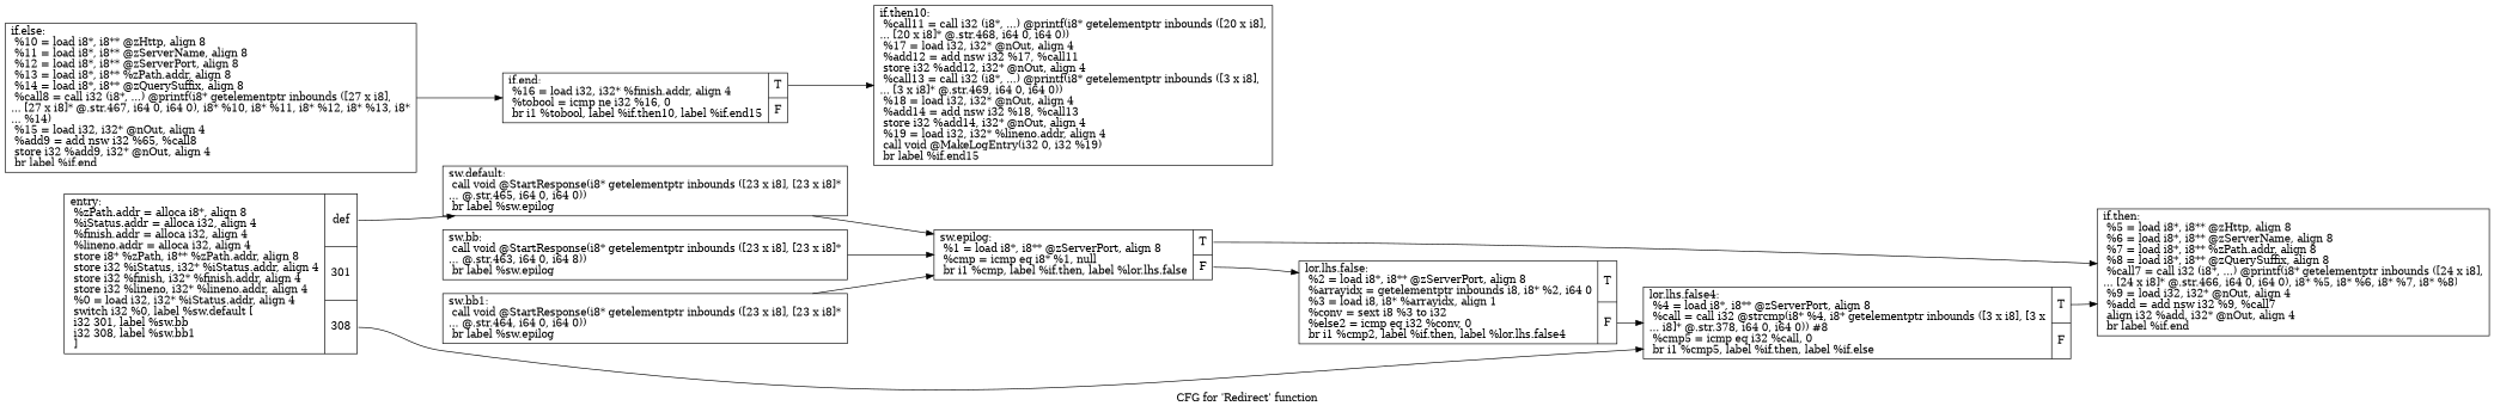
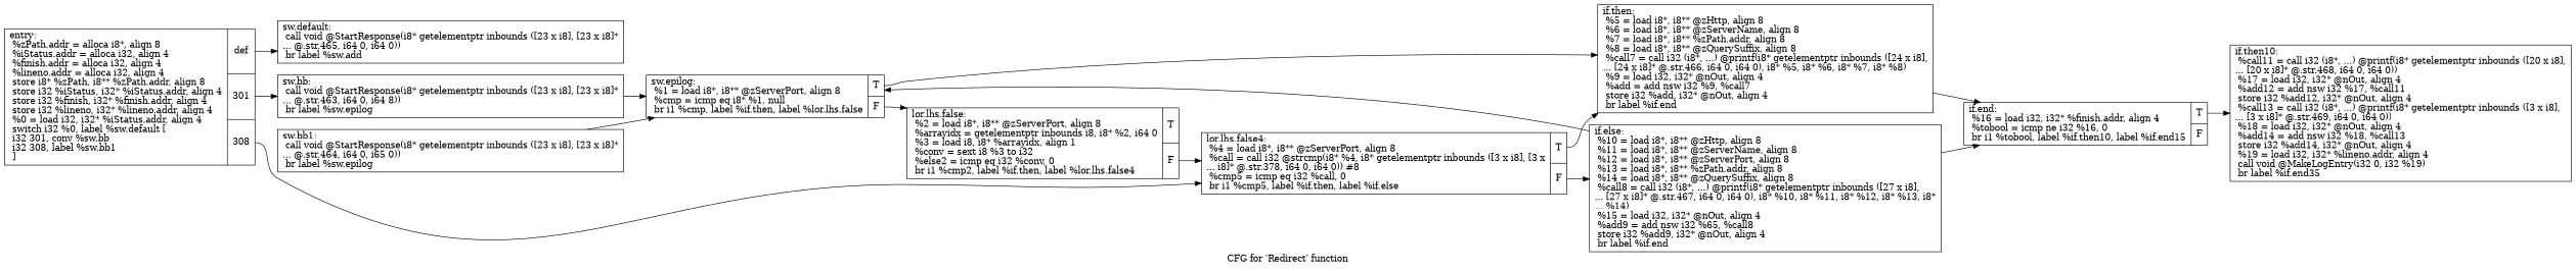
  digraph {
    label="CFG for 'Redirect' function"
    rankdir=LR
    node [shape=record]
-   n1 [label="{entry:\l  %zPath.addr = alloca i8*, align 8\l  %iStatus.addr = alloca i32, align 4\l  %finish.addr = alloca i32, align 4\l  %lineno.addr = alloca i32, align 4\l  store i8* %zPath, i8** %zPath.addr, align 8\l  store i32 %iStatus, i32* %iStatus.addr, align 4\l  store i32 %finish, i32* %finish.addr, align 4\l  store i32 %lineno, i32* %lineno.addr, align 4\l  %0 = load i32, i32* %iStatus.addr, align 4\l  switch i32 %0, label %sw.default [\l    i32 301, label %sw.bb\l    i32 308, label %sw.bb1\l  ]\l|{<s0>def|<s1>301|<s2>308}}"]
-   n2 [label="{sw.default:                                       \l  call void @StartResponse(i8* getelementptr inbounds ([23 x i8], [23 x i8]*\l... @.str.465, i64 0, i64 0))\l  br label %sw.epilog\l}"]
+   n1 [label="{entry:\l  %zPath.addr = alloca i8*, align 8\l  %iStatus.addr = alloca i32, align 4\l  %finish.addr = alloca i32, align 4\l  %lineno.addr = alloca i32, align 4\l  store i8* %zPath, i8** %zPath.addr, align 8\l  store i32 %iStatus, i32* %iStatus.addr, align 4\l  store i32 %finish, i32* %finish.addr, align 4\l  store i32 %lineno, i32* %lineno.addr, align 4\l  %0 = load i32, i32* %iStatus.addr, align 4\l  switch i32 %0, label %sw.default [\l    i32 301, conv %sw.bb\l    i32 308, label %sw.bb1\l  ]\l|{<s0>def|<s1>301|<s2>308}}"]
+   n2 [label="{sw.default:                                       \l  call void @StartResponse(i8* getelementptr inbounds ([23 x i8], [23 x i8]*\l... @.str.465, i64 0, i64 0))\l  br label %sw.add\l}"]
    n3 [label="{sw.bb:                                            \l  call void @StartResponse(i8* getelementptr inbounds ([23 x i8], [23 x i8]*\l... @.str.463, i64 0, i64 8))\l  br label %sw.epilog\l}"]
    n4 [label="{lor.lhs.false4:                                   \l  %4 = load i8*, i8** @zServerPort, align 8\l  %call = call i32 @strcmp(i8* %4, i8* getelementptr inbounds ([3 x i8], [3 x\l... i8]* @.str.378, i64 0, i64 0)) #8\l  %cmp5 = icmp eq i32 %call, 0\l  br i1 %cmp5, label %if.then, label %if.else\l|{<s0>T|<s1>F}}"]
    n5 [label="{sw.epilog:                                        \l  %1 = load i8*, i8** @zServerPort, align 8\l  %cmp = icmp eq i8* %1, null\l  br i1 %cmp, label %if.then, label %lor.lhs.false\l|{<s0>T|<s1>F}}"]
-   n6 [label="{sw.bb1:                                           \l  call void @StartResponse(i8* getelementptr inbounds ([23 x i8], [23 x i8]*\l... @.str.464, i64 0, i64 0))\l  br label %sw.epilog\l}"]
-   n7 [label="{if.then:                                          \l  %5 = load i8*, i8** @zHttp, align 8\l  %6 = load i8*, i8** @zServerName, align 8\l  %7 = load i8*, i8** %zPath.addr, align 8\l  %8 = load i8*, i8** @zQuerySuffix, align 8\l  %call7 = call i32 (i8*, ...) @printf(i8* getelementptr inbounds ([24 x i8],\l... [24 x i8]* @.str.466, i64 0, i64 0), i8* %5, i8* %6, i8* %7, i8* %8)\l  %9 = load i32, i32* @nOut, align 4\l  %add = add nsw i32 %9, %call7\l  align i32 %add, i32* @nOut, align 4\l  br label %if.end\l}"]
+   n6 [label="{sw.bb1:                                           \l  call void @StartResponse(i8* getelementptr inbounds ([23 x i8], [23 x i8]*\l... @.str.464, i64 0, i65 0))\l  br label %sw.epilog\l}"]
+   n7 [label="{if.then:                                          \l  %5 = load i8*, i8** @zHttp, align 8\l  %6 = load i8*, i8** @zServerName, align 8\l  %7 = load i8*, i8** %zPath.addr, align 8\l  %8 = load i8*, i8** @zQuerySuffix, align 8\l  %call7 = call i32 (i8*, ...) @printf(i8* getelementptr inbounds ([24 x i8],\l... [24 x i8]* @.str.466, i64 0, i64 0), i8* %5, i8* %6, i8* %7, i8* %8)\l  %9 = load i32, i32* @nOut, align 4\l  %add = add nsw i32 %9, %call7\l  store i32 %add, i32* @nOut, align 4\l  br label %if.end\l}"]
    n8 [label="{lor.lhs.false:                                    \l  %2 = load i8*, i8** @zServerPort, align 8\l  %arrayidx = getelementptr inbounds i8, i8* %2, i64 0\l  %3 = load i8, i8* %arrayidx, align 1\l  %conv = sext i8 %3 to i32\l  %else2 = icmp eq i32 %conv, 0\l  br i1 %cmp2, label %if.then, label %lor.lhs.false4\l|{<s0>T|<s1>F}}"]
    n9 [label="{if.end:                                           \l  %16 = load i32, i32* %finish.addr, align 4\l  %tobool = icmp ne i32 %16, 0\l  br i1 %tobool, label %if.then10, label %if.end15\l|{<s0>T|<s1>F}}"]
-   n10 [label="{if.then10:                                        \l  %call11 = call i32 (i8*, ...) @printf(i8* getelementptr inbounds ([20 x i8],\l... [20 x i8]* @.str.468, i64 0, i64 0))\l  %17 = load i32, i32* @nOut, align 4\l  %add12 = add nsw i32 %17, %call11\l  store i32 %add12, i32* @nOut, align 4\l  %call13 = call i32 (i8*, ...) @printf(i8* getelementptr inbounds ([3 x i8],\l... [3 x i8]* @.str.469, i64 0, i64 0))\l  %18 = load i32, i32* @nOut, align 4\l  %add14 = add nsw i32 %18, %call13\l  store i32 %add14, i32* @nOut, align 4\l  %19 = load i32, i32* %lineno.addr, align 4\l  call void @MakeLogEntry(i32 0, i32 %19)\l  br label %if.end15\l}"]
+   n10 [label="{if.then10:                                        \l  %call11 = call i32 (i8*, ...) @printf(i8* getelementptr inbounds ([20 x i8],\l... [20 x i8]* @.str.468, i64 0, i64 0))\l  %17 = load i32, i32* @nOut, align 4\l  %add12 = add nsw i32 %17, %call11\l  store i32 %add12, i32* @nOut, align 4\l  %call13 = call i32 (i8*, ...) @printf(i8* getelementptr inbounds ([3 x i8],\l... [3 x i8]* @.str.469, i64 0, i64 0))\l  %18 = load i32, i32* @nOut, align 4\l  %add14 = add nsw i32 %18, %call13\l  store i32 %add14, i32* @nOut, align 4\l  %19 = load i32, i32* %lineno.addr, align 4\l  call void @MakeLogEntry(i32 0, i32 %19)\l  br label %if.end35\l}"]
    n11 [label="{if.else:                                          \l  %10 = load i8*, i8** @zHttp, align 8\l  %11 = load i8*, i8** @zServerName, align 8\l  %12 = load i8*, i8** @zServerPort, align 8\l  %13 = load i8*, i8** %zPath.addr, align 8\l  %14 = load i8*, i8** @zQuerySuffix, align 8\l  %call8 = call i32 (i8*, ...) @printf(i8* getelementptr inbounds ([27 x i8],\l... [27 x i8]* @.str.467, i64 0, i64 0), i8* %10, i8* %11, i8* %12, i8* %13, i8*\l... %14)\l  %15 = load i32, i32* @nOut, align 4\l  %add9 = add nsw i32 %65, %call8\l  store i32 %add9, i32* @nOut, align 4\l  br label %if.end\l}"]
    n1 -> n2 [tailport=s0]
+   n1 -> n3 [tailport=s1]
    n1 -> n4 [tailport=s2]
-   n2 -> n5
+   n11 -> n5
    n3 -> n5
    n4 -> n7 [tailport=s0]
+   n4 -> n11 [tailport=s1]
    n5 -> n7 [tailport=s0]
    n5 -> n8 [tailport=s1]
    n6 -> n5
+   n7 -> n9
    n8 -> n4 [tailport=s1]
    n9 -> n10 [tailport=s0]
    n11 -> n9
  }
